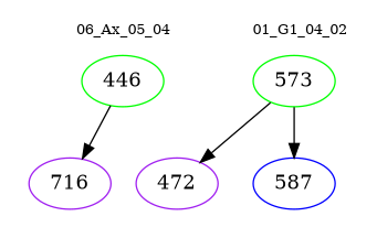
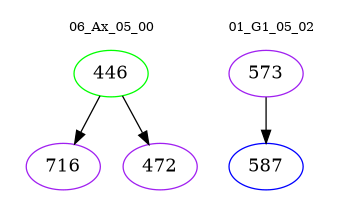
  digraph {
    node [color=green]
    edge [color=black]
    n1 [label=446]
    n2 [color=purple label=716]
    n3 [color=purple label=472]
-   n4 [label=573]
+   n4 [color=purple label=573]
    n5 [color=blue label=587]
    subgraph cluster_1 {
      color=white
      fontsize=10
-     label="06_Ax_05_04"
+     label="06_Ax_05_00"
      n1
      n2
      n3
    }
    subgraph cluster_2 {
      color=white
      fontsize=10
-     label="01_G1_04_02"
+     label="01_G1_05_02"
      n4
      n5
    }
    n1 -> n2
-   n4 -> n3
+   n1 -> n3
    n4 -> n5
  }
